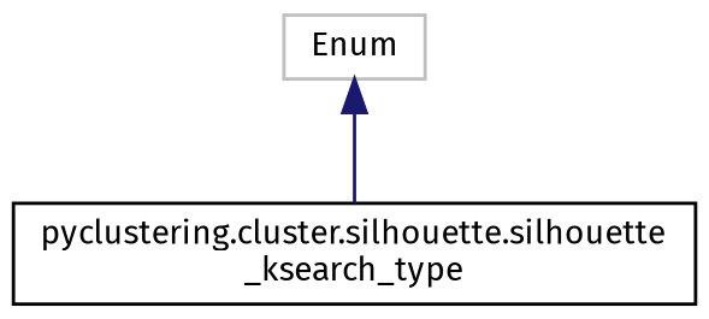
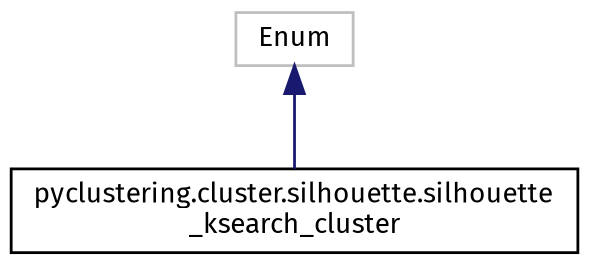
  digraph {
    rankdir=TB
    fontname="Fira Sans"
    node [fillcolor=white fontname="Fira Sans" fontsize=10 shape=record style=filled]
    n1 [color=grey75 height=0.2 label=Enum width=0.4]
-   n2 [color=black height=0.2 label="pyclustering.cluster.silhouette.silhouette\l_ksearch_type" width=0.4]
+   n2 [color=black height=0.2 label="pyclustering.cluster.silhouette.silhouette\l_ksearch_cluster" width=0.4]
    n1 -> n2 [color=midnightblue dir=back fontname="Fira Sans" fontsize=10 labelfontname=Helvetica labelfontsize=10 style=solid]
  }
